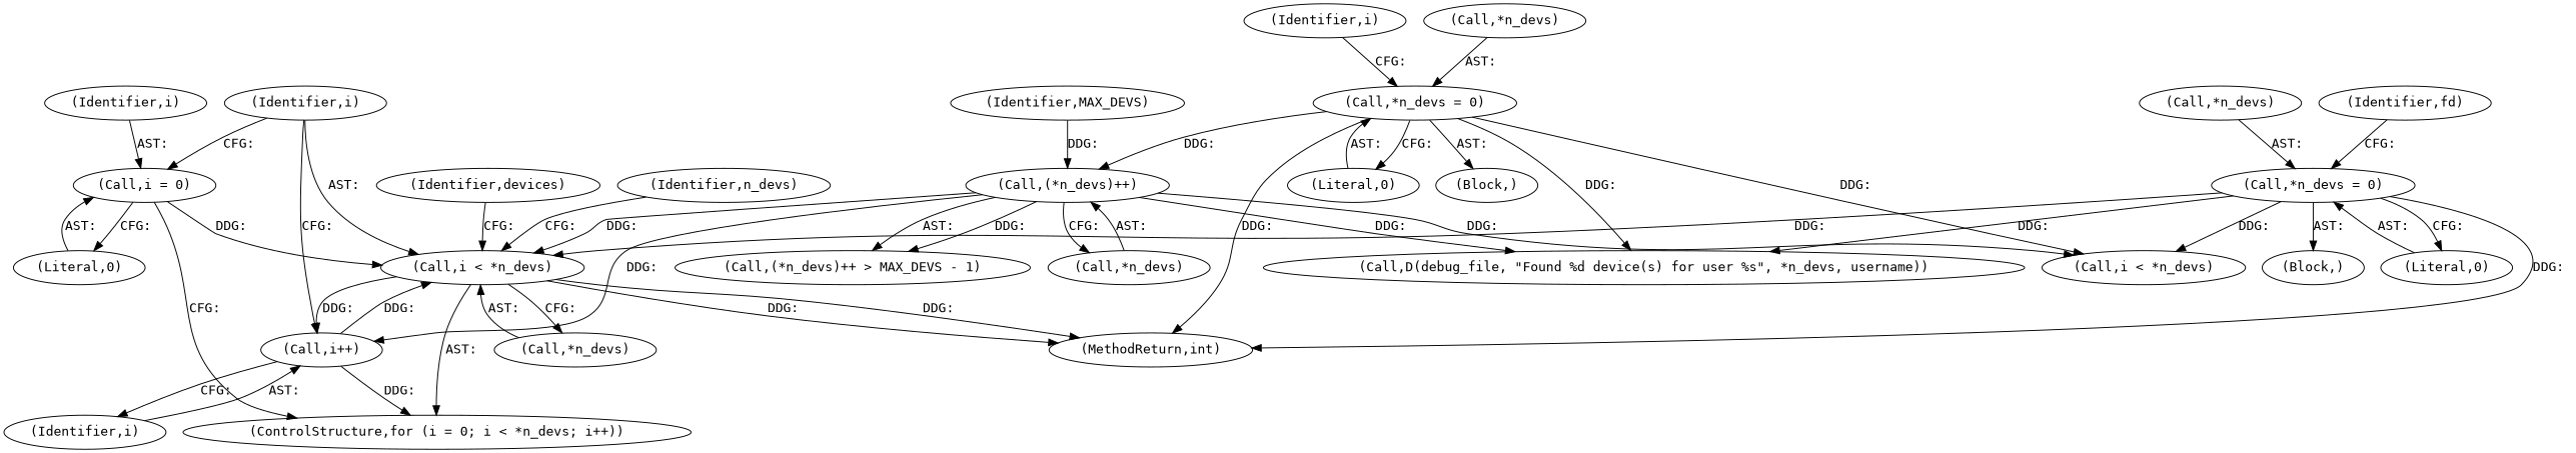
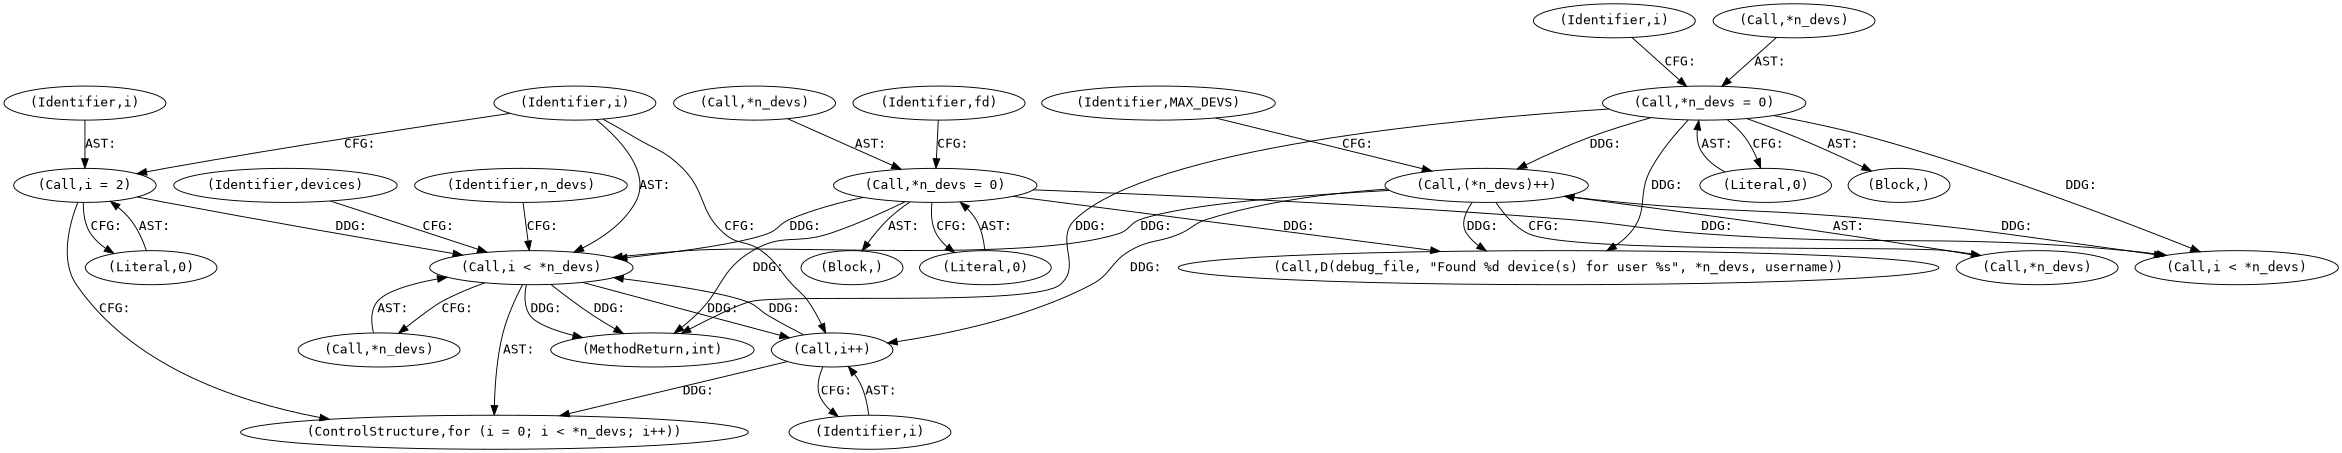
  digraph {
    fontname="DejaVu Sans Mono"
    node [fontname="DejaVu Sans Mono"]
    edge [fontname="DejaVu Sans Mono"]
    n1 [label="(Call,i < *n_devs)"]
    n2 [label="(Call,i++)"]
    n3 [label="(MethodReturn,int)"]
    n4 [label="(ControlStructure,for (i = 0; i < *n_devs; i++))"]
    n5 [label="(Call,*n_devs)"]
    n6 [label="(Identifier,i)"]
-   n7 [label="(Call,i = 0)"]
+   n7 [label="(Call,i = 2)"]
    n8 [label="(Literal,0)"]
    n9 [label="(Call,*n_devs = 0)"]
    n10 [label="(Call,i < *n_devs)"]
    n11 [label="(Call,D(debug_file, \"Found %d device(s) for user %s\", *n_devs, username))"]
    n12 [label="(Block,)"]
    n13 [label="(Literal,0)"]
    n14 [label="(Call,(*n_devs)++)"]
-   n15 [label="(Call,(*n_devs)++ > MAX_DEVS - 1)"]
    n16 [label="(Call,*n_devs)"]
    n17 [label="(Call,*n_devs = 0)"]
    n18 [label="(Literal,0)"]
    n19 [label="(Block,)"]
    n20 [label="(Identifier,i)"]
    n21 [label="(Identifier,n_devs)"]
    n22 [label="(Identifier,fd)"]
    n23 [label="(Identifier,i)"]
    n24 [label="(Identifier,i)"]
    n25 [label="(Identifier,MAX_DEVS)"]
    n26 [label="(Call,*n_devs)"]
    n27 [label="(Identifier,devices)"]
    n28 [label="(Call,*n_devs)"]
    n1 -> n2 [label="DDG: "]
    n1 -> n3 [label="DDG: "]
    n1 -> n3 [label="DDG: "]
    n1 -> n4 [label="AST: "]
    n1 -> n5 [label="CFG: "]
    n2 -> n1 [label="DDG: "]
    n2 -> n4 [label="DDG: "]
    n2 -> n6 [label="CFG: "]
    n5 -> n1 [label="AST: "]
    n6 -> n2 [label="AST: "]
    n7 -> n1 [label="DDG: "]
    n7 -> n4 [label="CFG: "]
    n7 -> n8 [label="CFG: "]
    n8 -> n7 [label="AST: "]
    n9 -> n1 [label="DDG: "]
    n9 -> n3 [label="DDG: "]
    n9 -> n10 [label="DDG: "]
    n9 -> n11 [label="DDG: "]
    n9 -> n12 [label="AST: "]
    n9 -> n13 [label="CFG: "]
    n13 -> n9 [label="AST: "]
    n14 -> n1 [label="DDG: "]
    n14 -> n2 [label="DDG: "]
    n14 -> n10 [label="DDG: "]
    n14 -> n11 [label="DDG: "]
-   n14 -> n15 [label="AST: "]
-   n14 -> n15 [label="DDG: "]
    n14 -> n16 [label="CFG: "]
    n16 -> n14 [label="AST: "]
    n17 -> n3 [label="DDG: "]
    n17 -> n10 [label="DDG: "]
    n17 -> n11 [label="DDG: "]
    n17 -> n14 [label="DDG: "]
    n17 -> n18 [label="CFG: "]
    n17 -> n19 [label="AST: "]
    n18 -> n17 [label="AST: "]
    n20 -> n17 [label="CFG: "]
    n21 -> n1 [label="CFG: "]
    n22 -> n9 [label="CFG: "]
    n23 -> n1 [label="AST: "]
    n23 -> n2 [label="CFG: "]
    n23 -> n7 [label="CFG: "]
    n24 -> n7 [label="AST: "]
-   n25 -> n14 [label="DDG: "]
+   n25 -> n14 [label="CFG: "]
    n26 -> n17 [label="AST: "]
    n27 -> n1 [label="CFG: "]
    n28 -> n9 [label="AST: "]
  }
